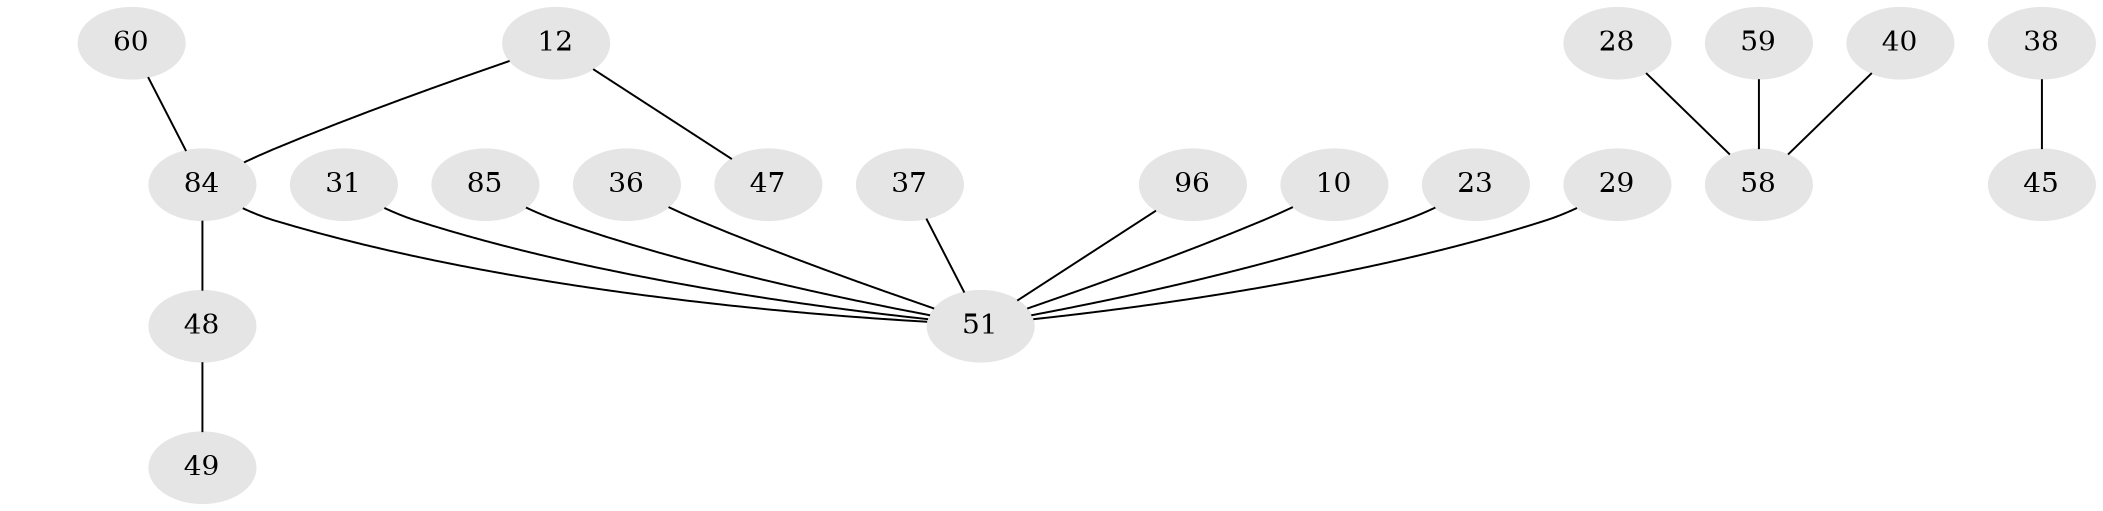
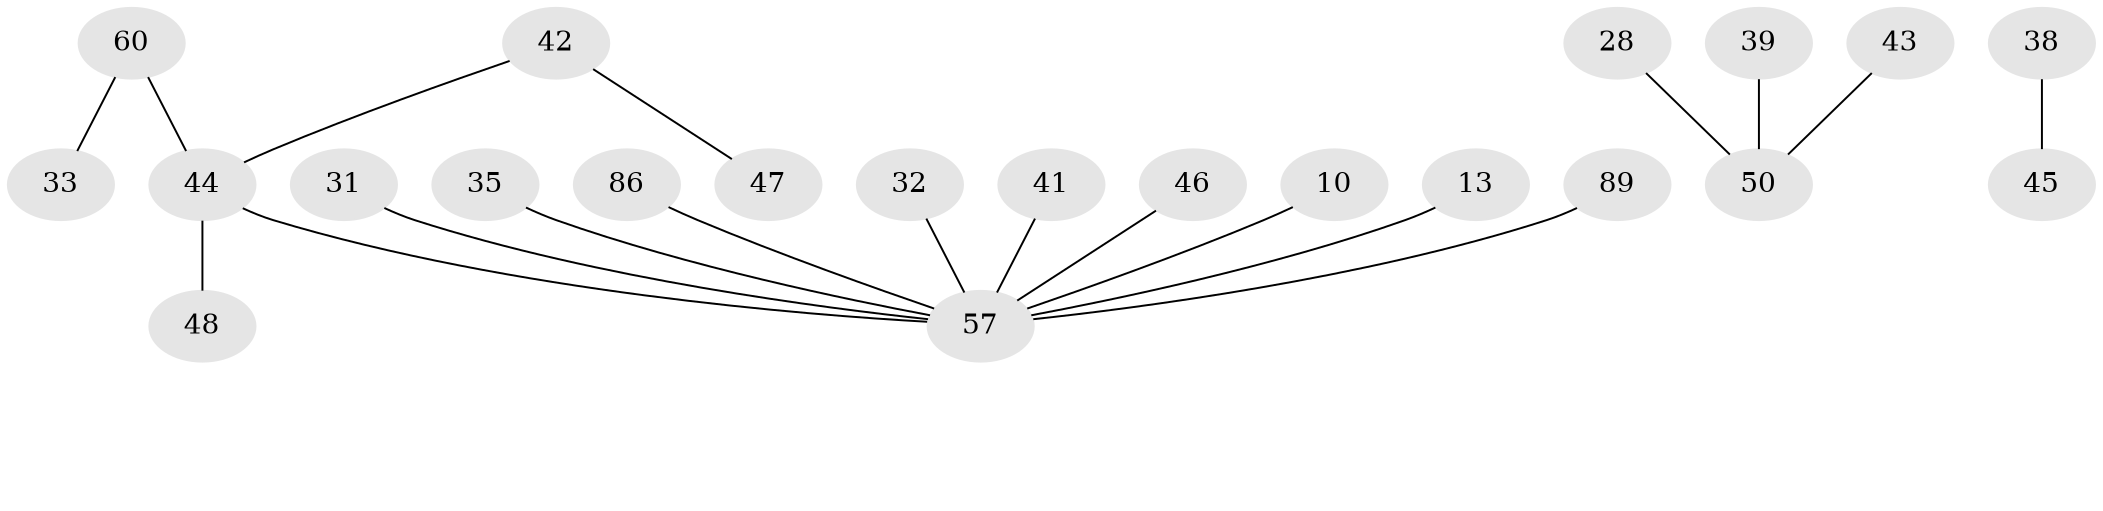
  graph {
    node [color=gray90 style=filled]
-   51 [super="+19+32+17+27"]
+   51 [super="+19+32+17+27" label=57]
    n2 [label=10]
-   13 [label=23]
-   50 [super="+18" label=58]
+   13
+   50 [super="+18"]
    n5 [label=28]
-   29
+   29 [label=89]
    n7 [label=60]
-   44 [super="+21+22+16+25" label=84]
+   33
+   44 [super="+21+22+16+25"]
    48
    31
    38
    45
-   35 [label=85]
-   36
-   37
-   39 [label=59]
-   40
-   42 [super="+20" label=12]
+   35
+   36 [label=86]
+   37 [label=32]
+   39
+   40 [label=43]
+   41
+   42 [super="+20"]
    47
-   49
-   46 [label=96]
+   46
    n2 -- 51
    13 -- 51
    n5 -- 50
    29 -- 51
+   n7 -- 33
    n7 -- 44
    44 -- 51
    44 -- 48
-   48 -- 49
    31 -- 51
    38 -- 45
    35 -- 51
    36 -- 51
    37 -- 51
    39 -- 50
    40 -- 50
+   41 -- 51
    42 -- 44
    42 -- 47
    46 -- 51
  }
